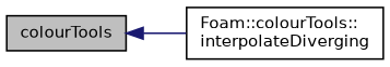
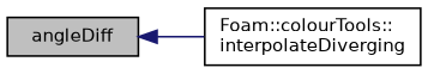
  digraph {
    rankdir=LR
    node [color=black fontname=Helvetica fontsize=10 shape=record]
-   n1 [fillcolor=grey75 fontcolor=black height=0.2 label=colourTools style=filled width=0.4]
+   n1 [fillcolor=grey75 fontcolor=black height=0.2 label=angleDiff style=filled width=0.4]
    n2 [height=0.2 label="Foam::colourTools::\linterpolateDiverging" width=0.4]
    n1 -> n2 [color=midnightblue dir=back fontname=Helvetica fontsize=10 labelfontname=Helvetica labelfontsize=10 style=solid]
  }
